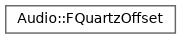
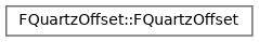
  digraph {
    rankdir=TB
-   n1 [color=grey40 fillcolor=white fontname=Helvetica fontsize=10 height=0.2 label="Audio::FQuartzOffset" shape=box style=filled width=0.4]
+   n1 [color=grey40 fillcolor=white fontname=Helvetica fontsize=10 height=0.2 label="FQuartzOffset::FQuartzOffset" shape=box style=filled width=0.4]
  }
